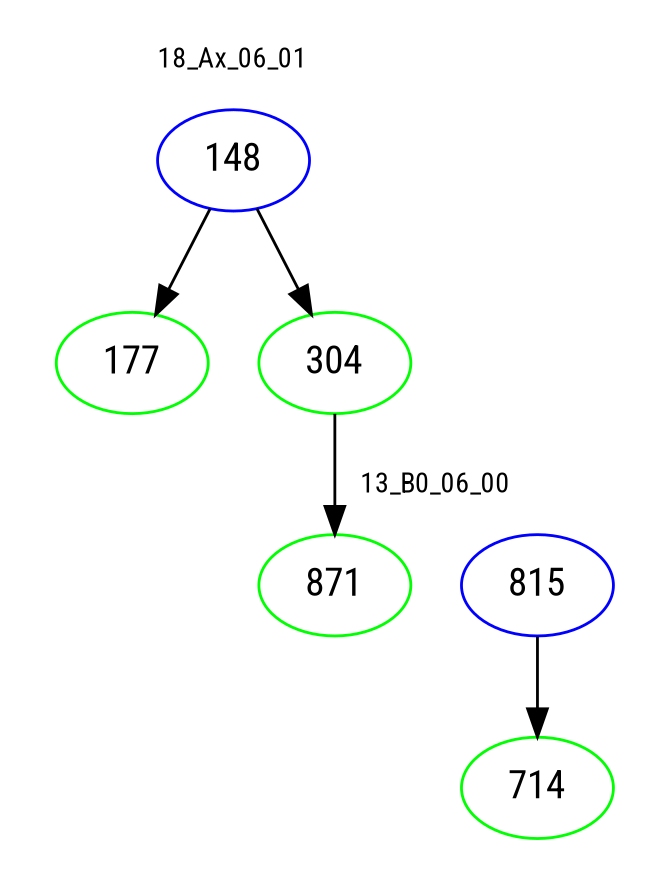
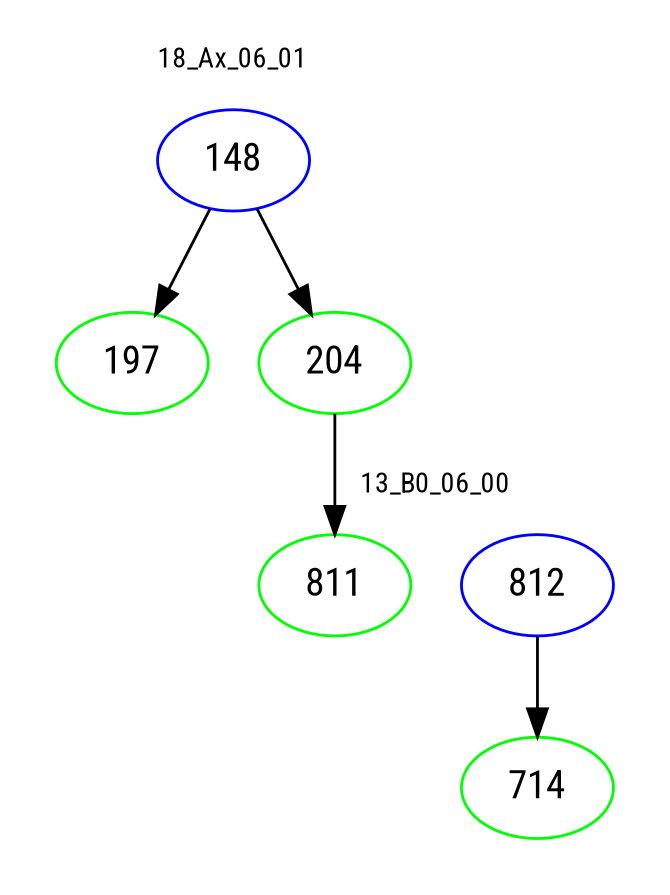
  digraph {
    fontname="Roboto Condensed"
    node [color=green fontname="Roboto Condensed"]
    edge [color=black fontname="Roboto Condensed"]
    n1 [color=blue label=148]
-   n2 [label=177]
-   n3 [label=304]
-   n4 [color=blue label=815]
+   n2 [label=197]
+   n3 [label=204]
+   n4 [color=blue label=812]
    n5 [label=714]
-   n6 [label=871]
+   n6 [label=811]
    subgraph cluster_1 {
      color=white
      fontsize=10
      label="18_Ax_06_01"
      n1
      n2
      n3
    }
    subgraph cluster_2 {
      color=white
      fontsize=10
      label="13_B0_06_00"
      n4
      n5
      n6
    }
    n1 -> n2
    n1 -> n3
    n3 -> n6
    n4 -> n5
  }
